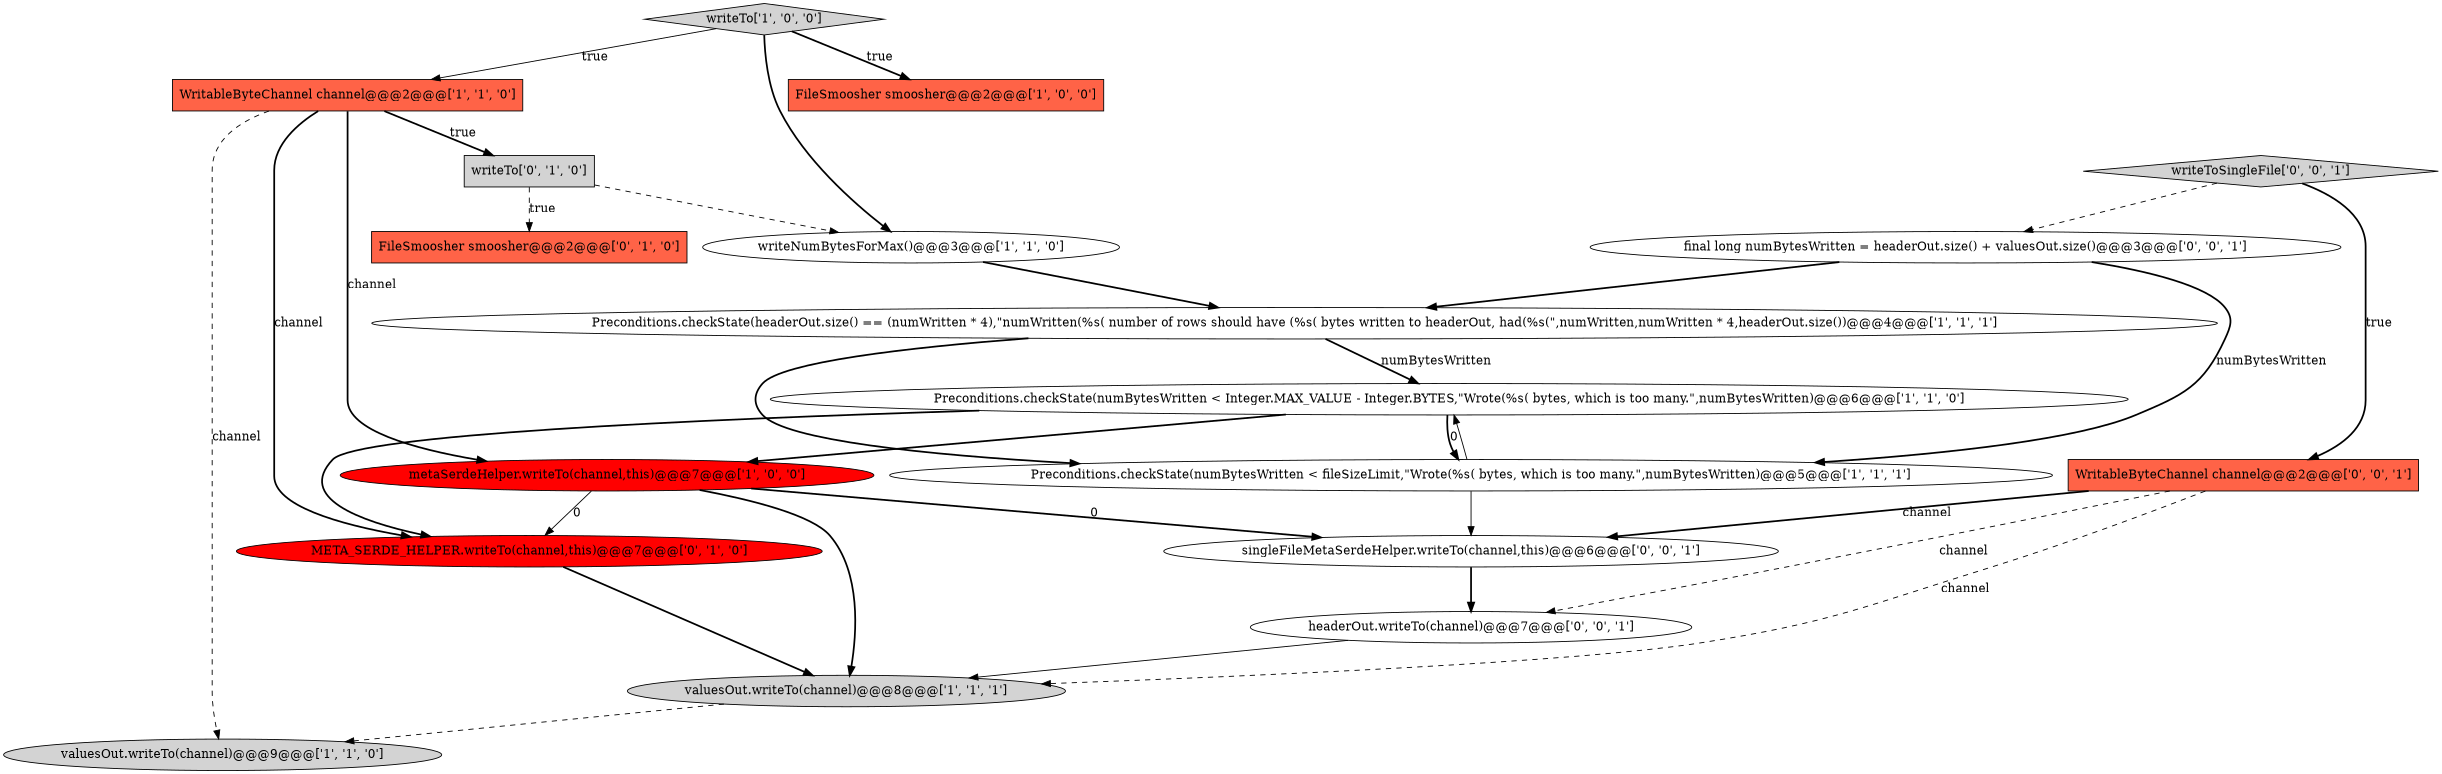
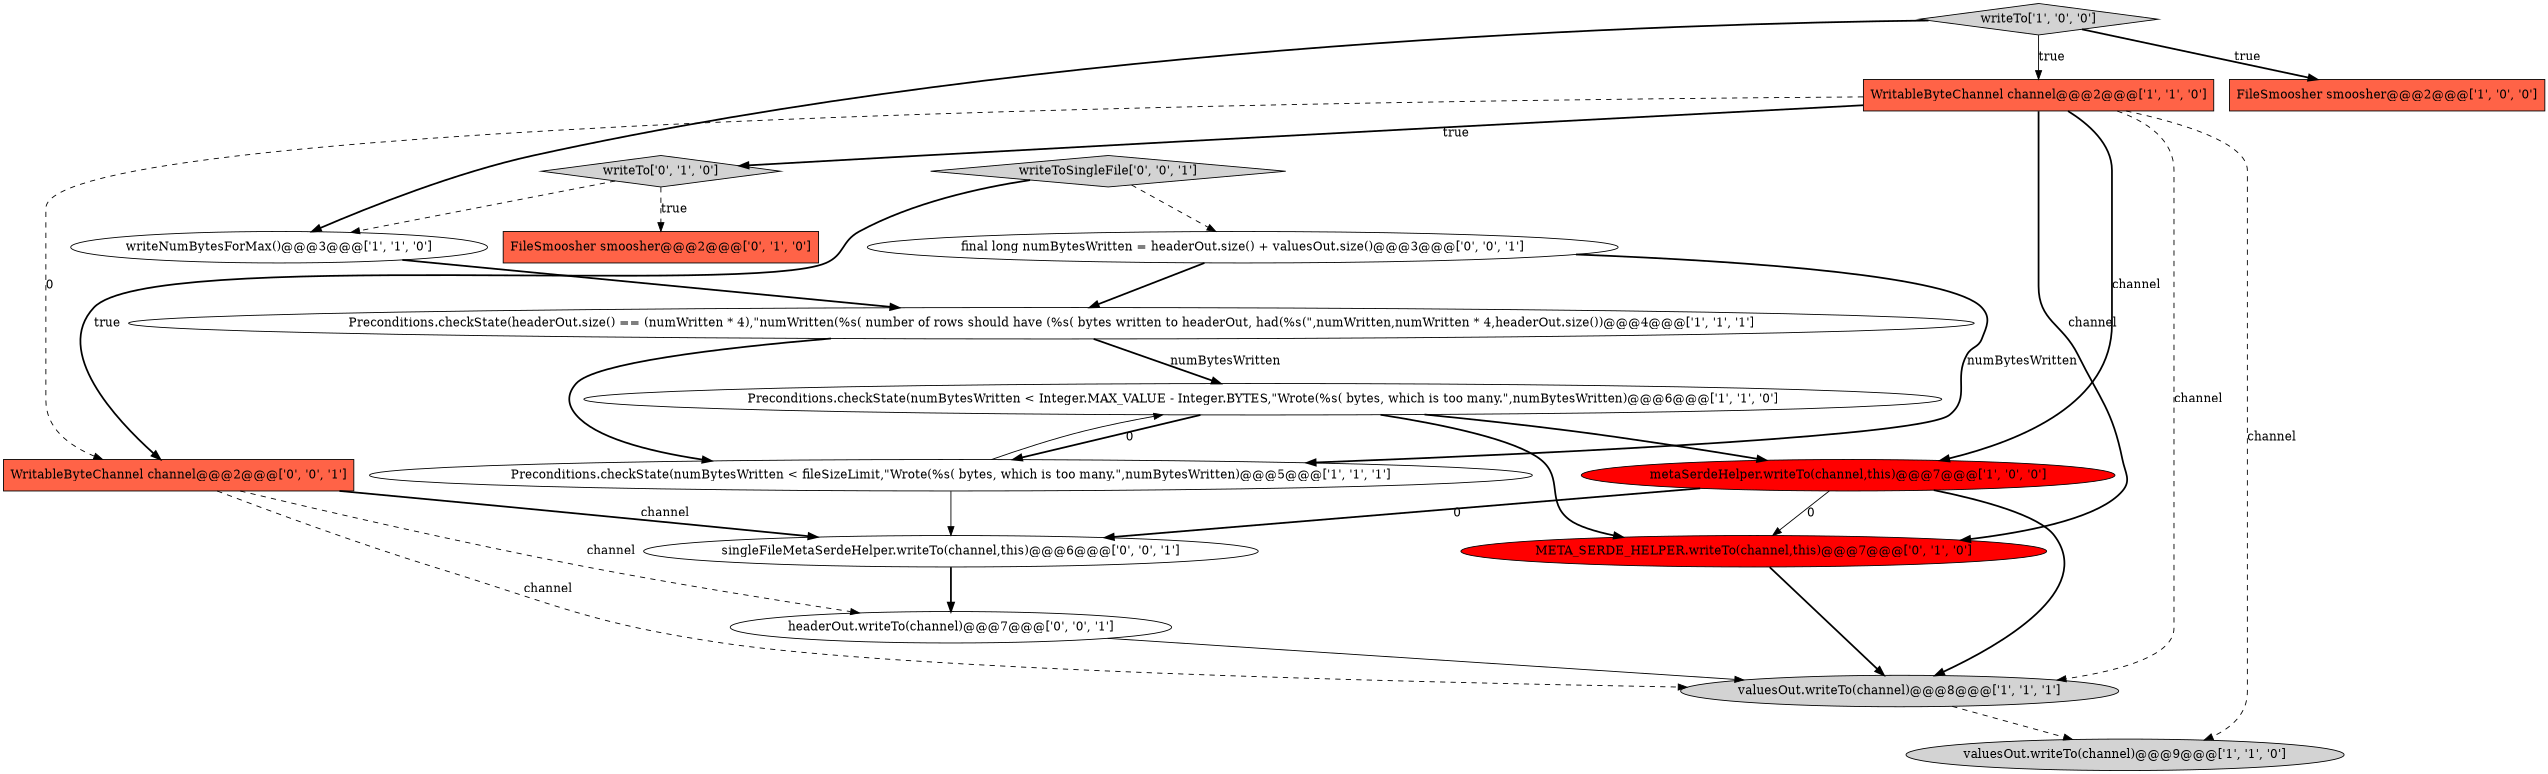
  digraph {
    node [fillcolor=white shape=ellipse style=filled]
    edge [style=bold]
-   n1 [fillcolor=lightgray label="writeTo['0', '1', '0']" shape=box]
+   n1 [fillcolor=lightgray label="writeTo['0', '1', '0']" shape=diamond]
    n2 [fillcolor=tomato label="FileSmoosher smoosher@@@2@@@['0', '1', '0']" shape=box]
    n3 [label="writeNumBytesForMax()@@@3@@@['1', '1', '0']"]
    n4 [fillcolor=tomato label="WritableByteChannel channel@@@2@@@['1', '1', '0']" shape=box]
    n5 [fillcolor=lightgray label="valuesOut.writeTo(channel)@@@9@@@['1', '1', '0']"]
    n6 [fillcolor=red label="META_SERDE_HELPER.writeTo(channel,this)@@@7@@@['0', '1', '0']"]
    n7 [fillcolor=lightgray label="valuesOut.writeTo(channel)@@@8@@@['1', '1', '1']"]
    n8 [fillcolor=red label="metaSerdeHelper.writeTo(channel,this)@@@7@@@['1', '0', '0']"]
    n9 [fillcolor=tomato label="WritableByteChannel channel@@@2@@@['0', '0', '1']" shape=box]
    n10 [label="Preconditions.checkState(headerOut.size() == (numWritten * 4),\"numWritten(%s( number of rows should have (%s( bytes written to headerOut, had(%s(\",numWritten,numWritten * 4,headerOut.size())@@@4@@@['1', '1', '1']"]
    n11 [fillcolor=tomato label="FileSmoosher smoosher@@@2@@@['1', '0', '0']" shape=box]
    n12 [label="Preconditions.checkState(numBytesWritten < Integer.MAX_VALUE - Integer.BYTES,\"Wrote(%s( bytes, which is too many.\",numBytesWritten)@@@6@@@['1', '1', '0']"]
    n13 [label="Preconditions.checkState(numBytesWritten < fileSizeLimit,\"Wrote(%s( bytes, which is too many.\",numBytesWritten)@@@5@@@['1', '1', '1']"]
    n14 [label="singleFileMetaSerdeHelper.writeTo(channel,this)@@@6@@@['0', '0', '1']"]
    n15 [label="headerOut.writeTo(channel)@@@7@@@['0', '0', '1']"]
    n16 [fillcolor=lightgray label="writeTo['1', '0', '0']" shape=diamond]
    n17 [fillcolor=lightgray label="writeToSingleFile['0', '0', '1']" shape=diamond]
    n18 [label="final long numBytesWritten = headerOut.size() + valuesOut.size()@@@3@@@['0', '0', '1']"]
    n1 -> n2 [label=true style=dashed]
    n1 -> n3 [style=dashed]
    n3 -> n10
    n4 -> n1 [label=true]
    n4 -> n5 [label=channel style=dashed]
    n4 -> n6 [label=channel]
+   n4 -> n7 [label=channel style=dashed]
    n4 -> n8 [label=channel]
+   n4 -> n9 [label=0 style=dashed]
    n6 -> n7
    n7 -> n5 [style=dashed]
    n8 -> n6 [label=0 style=solid]
    n8 -> n7
    n8 -> n14 [label=0]
    n9 -> n7 [label=channel style=dashed]
    n9 -> n14 [label=channel]
    n9 -> n15 [label=channel style=dashed]
    n10 -> n12 [label=numBytesWritten]
    n10 -> n13
    n12 -> n6
    n12 -> n8
    n12 -> n13 [label=0]
    n13 -> n12 [style=solid]
    n13 -> n14 [style=solid]
    n14 -> n15
    n15 -> n7 [style=solid]
    n16 -> n3
    n16 -> n4 [label=true style=solid]
    n16 -> n11 [label=true]
    n17 -> n9 [label=true]
    n17 -> n18 [style=dashed]
    n18 -> n10
    n18 -> n13 [label=numBytesWritten]
  }
